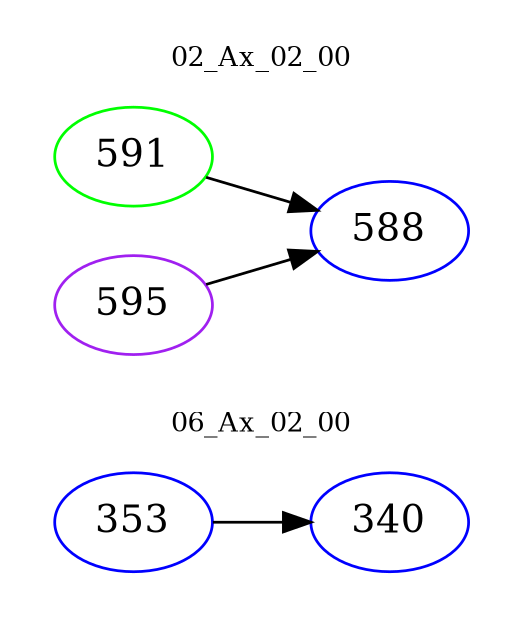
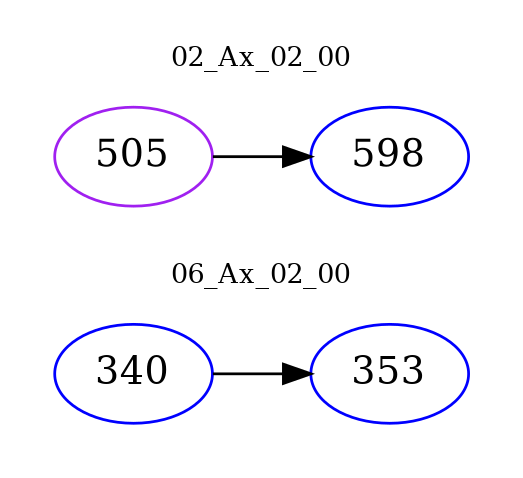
  digraph {
    rankdir=LR
    node [color=blue]
    edge [color=black]
    n1 [label=340]
    n2 [label=353]
-   n3 [color=green label=591]
-   n4 [label=588]
-   n5 [color=purple label=595]
+   n4 [label=598]
+   n5 [color=purple label=505]
    subgraph cluster_1 {
      color=white
      fontsize=10
      label="06_Ax_02_00"
      n1
      n2
    }
    subgraph cluster_2 {
      color=white
      fontsize=10
      label="02_Ax_02_00"
-     n3
      n4
      n5
    }
-   n2 -> n1
-   n3 -> n4
+   n1 -> n2
    n5 -> n4
  }
